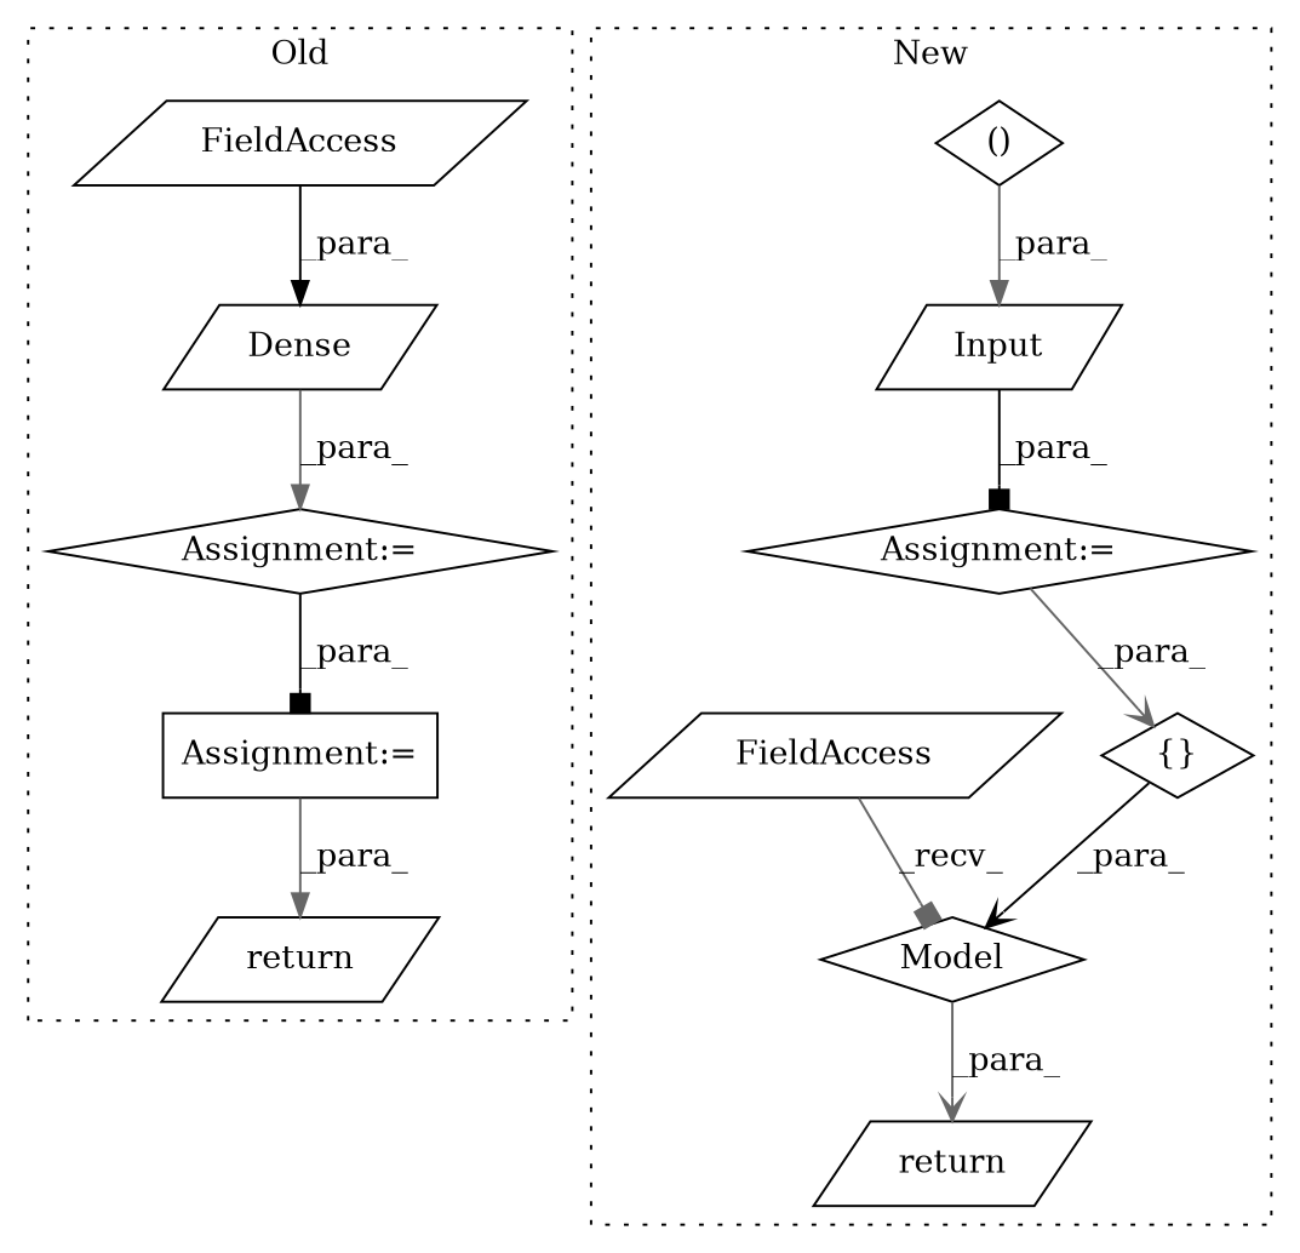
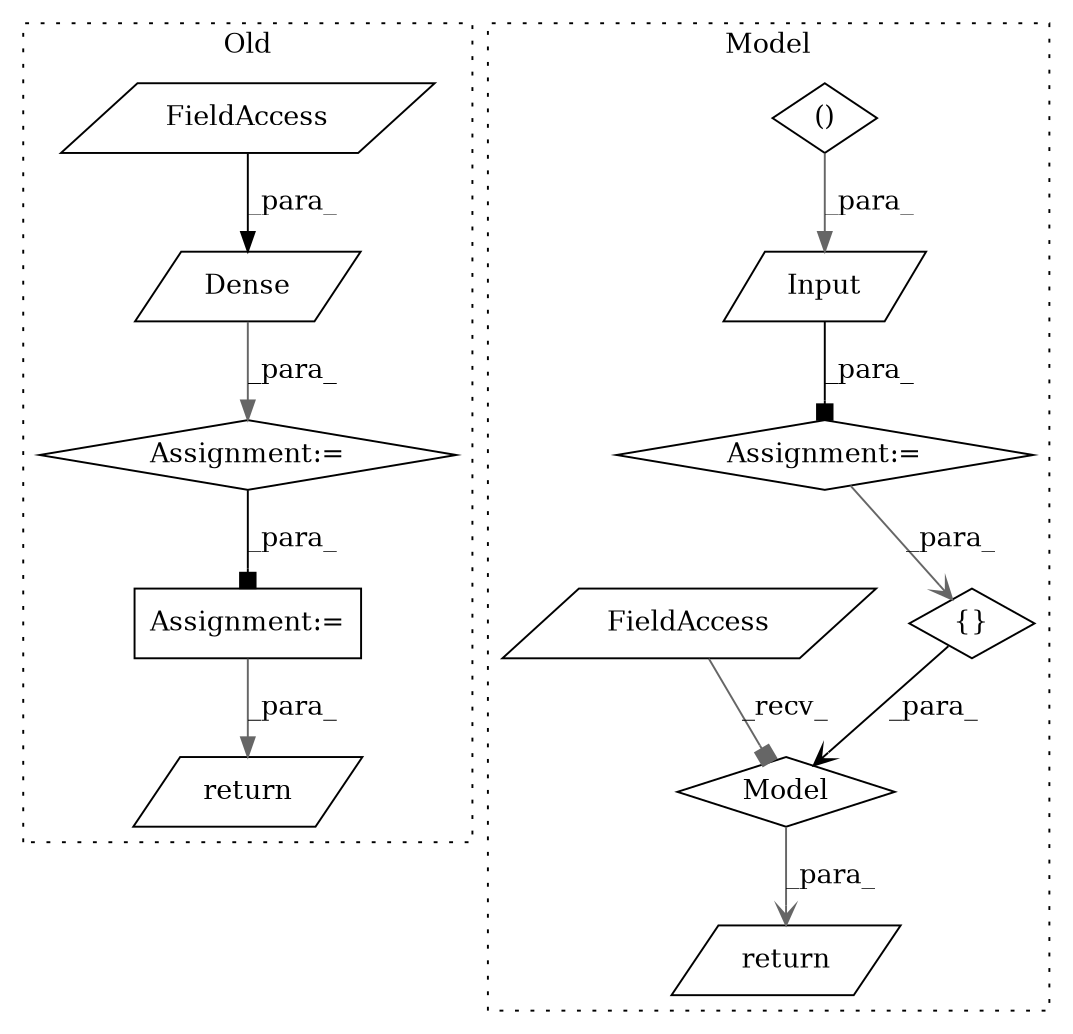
  digraph {
    node [a=7 l=1 shape=parallelogram]
    edge [color=gray40 arrowhead=normal]
    n1 [a=41 l=7 label=return s=3102]
    n2 [label="Assignment:=" s=3007 shape=box]
    n3 [a=32 l="6,1" label=Dense s="2946,2988"]
    n4 [a=22 l=25 label=FieldAccess s=2952]
    n5 [label="Assignment:=" s=2938 shape=diamond]
    n6 [a=32 l="11,1" label=Input s="4850,4904"]
    n7 [label="Assignment:=" s=4849 shape=diamond]
    n8 [a=41 l=7 label=return s=5193]
    n9 [a=32 l="6,1" label=Model s="5217,5265" shape=diamond]
    n10 [a=106 l=25 label="()" s=4861 shape=diamond]
    n11 [a=4 l="1,1" label="{}" s="5232,5253" shape=diamond]
    n12 [a=22 l=16 label=FieldAccess s=5200]
    subgraph cluster_1 {
      label=Old
      style=dotted
      n1
      n2
      n3
      n4
      n5
    }
    subgraph cluster_2 {
-     label=New
+     label=Model
      style=dotted
      n6
      n7
      n8
      n9
      n10
      n11
      n12
    }
    n2 -> n1 [label=_para_]
    n3 -> n5 [label=_para_]
    n4 -> n3 [label=_para_ color=black]
    n5 -> n2 [label=_para_ color=black arrowhead=box]
    n6 -> n7 [label=_para_ color=black arrowhead=box]
    n7 -> n11 [label=_para_ arrowhead=vee]
    n9 -> n8 [label=_para_ arrowhead=vee]
    n10 -> n6 [label=_para_]
    n11 -> n9 [label=_para_ color=black arrowhead=vee]
    n12 -> n9 [label=_recv_ arrowhead=box]
  }
